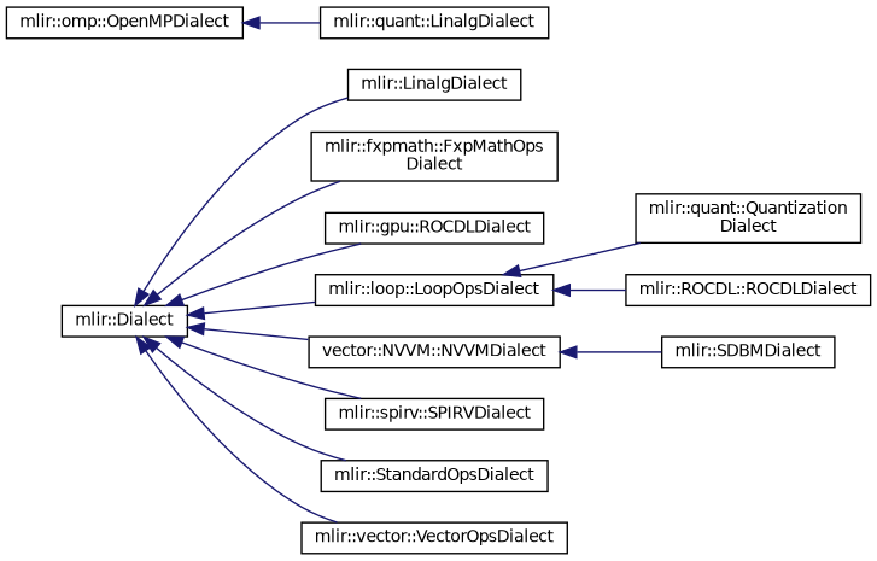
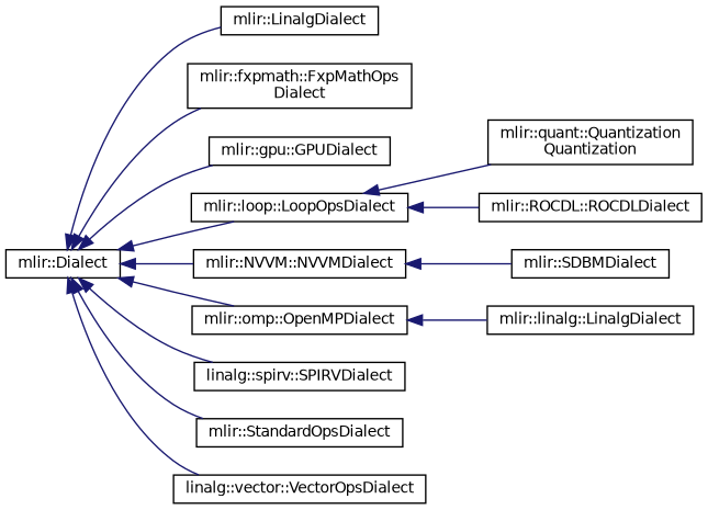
  digraph {
    rankdir=LR
    node [color=black fontname=Helvetica fontsize=10 shape=record]
    edge [color=midnightblue dir=back fontname=Helvetica fontsize=10 labelfontname=Helvetica labelfontsize=10 style=solid]
    n1 [height=0.2 label="mlir::Dialect" width=0.4]
    n2 [height=0.2 label="mlir::LinalgDialect" width=0.4]
    n3 [height=0.2 label="mlir::fxpmath::FxpMathOps\lDialect" width=0.4]
-   n4 [height=0.2 label="mlir::gpu::ROCDLDialect" width=0.4]
+   n4 [height=0.2 label="mlir::gpu::GPUDialect" width=0.4]
    n5 [height=0.2 label="mlir::loop::LoopOpsDialect" width=0.4]
-   n6 [height=0.2 label="vector::NVVM::NVVMDialect" width=0.4]
+   n6 [height=0.2 label="mlir::NVVM::NVVMDialect" width=0.4]
    n7 [height=0.2 label="mlir::omp::OpenMPDialect" width=0.4]
-   n8 [height=0.2 label="mlir::spirv::SPIRVDialect" width=0.4]
+   n8 [height=0.2 label="linalg::spirv::SPIRVDialect" width=0.4]
    n9 [height=0.2 label="mlir::StandardOpsDialect" width=0.4]
-   n10 [height=0.2 label="mlir::vector::VectorOpsDialect" width=0.4]
-   n11 [height=0.2 label="mlir::quant::LinalgDialect" width=0.4]
-   n12 [height=0.2 label="mlir::quant::Quantization\lDialect" width=0.4]
+   n10 [height=0.2 label="linalg::vector::VectorOpsDialect" width=0.4]
+   n11 [height=0.2 label="mlir::linalg::LinalgDialect" width=0.4]
+   n12 [height=0.2 label="mlir::quant::Quantization\lQuantization" width=0.4]
    n13 [height=0.2 label="mlir::ROCDL::ROCDLDialect" width=0.4]
    n14 [height=0.2 label="mlir::SDBMDialect" width=0.4]
    n1 -> n2
    n1 -> n3
    n1 -> n4
    n1 -> n5
    n1 -> n6
+   n1 -> n7
    n1 -> n8
    n1 -> n9
    n1 -> n10
    n5 -> n12
    n5 -> n13
    n6 -> n14
    n7 -> n11
  }
